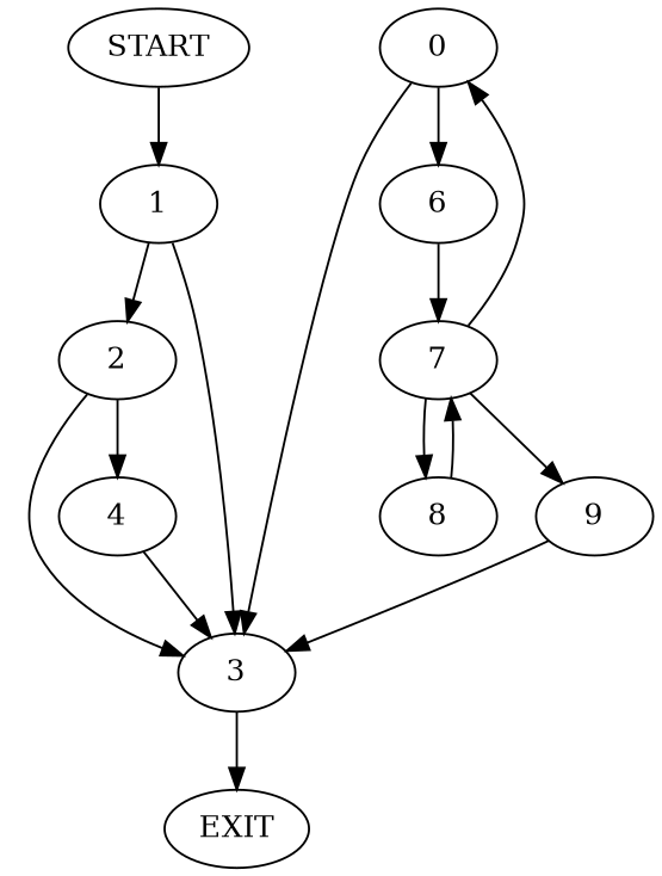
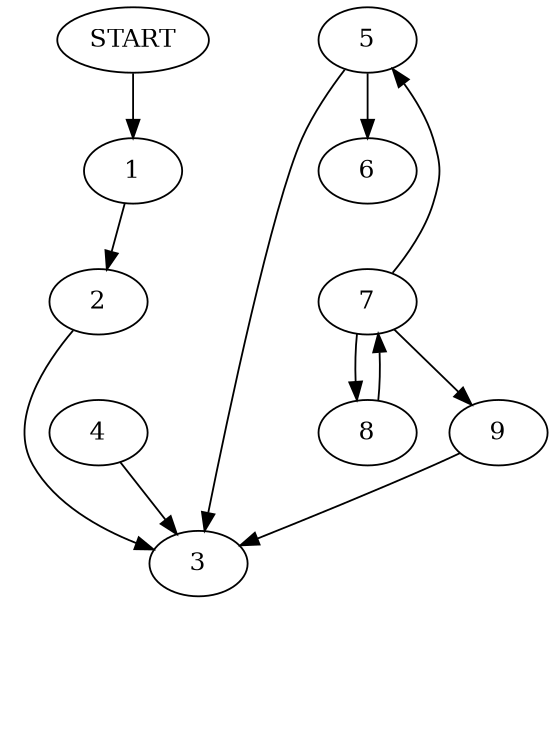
  digraph {
    n1 [label=START]
    1
    2
    3
-   n5 [label=EXIT]
    4
-   5 [label=0]
+   5
    6
    7
    8
    9
    n1 -> 1
    1 -> 2
-   1 -> 3
    2 -> 3
-   2 -> 4
-   3 -> n5
    4 -> 3
    5 -> 3
    5 -> 6
-   6 -> 7
    7 -> 5
    7 -> 8
    7 -> 9
    8 -> 7
    9 -> 3
  }
